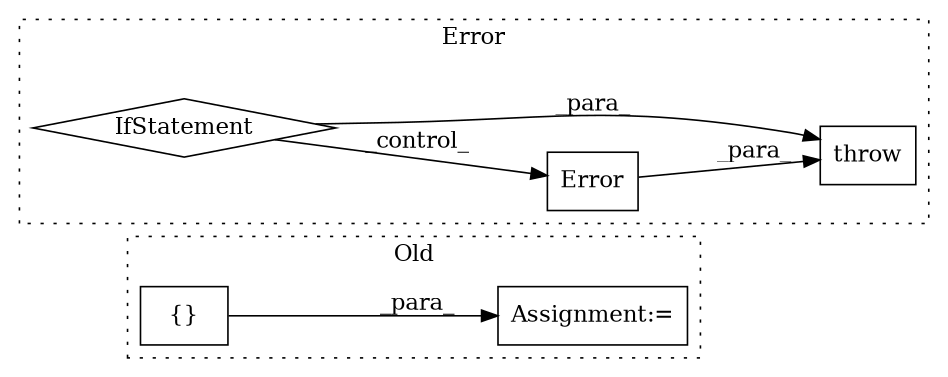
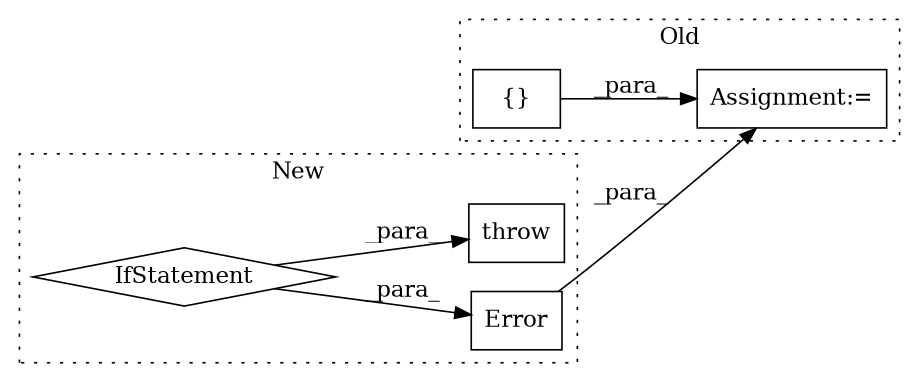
  digraph {
    rankdir=LR
    node [shape=box]
    n1 [a=4 l="1,1" label="{}" s="1132,1143"]
    n2 [a=7 l=1 label="Assignment:=" s=1119]
    n3 [a=32 l="6,1" label=Error s="1289,1355"]
    n4 [a=53 l=6 label=throw s=1283]
    n5 [a=25 l="4,2" label=IfStatement s="957,985" shape=diamond]
    subgraph cluster_1 {
      label=Old
      style=dotted
      n1
      n2
    }
    subgraph cluster_2 {
-     label=Error
+     label=New
      style=dotted
      n3
      n4
      n5
    }
    n1 -> n2 [label=_para_]
-   n3 -> n4 [label=_para_]
-   n5 -> n3 [label=_control_]
+   n3 -> n2 [label=_para_]
+   n5 -> n3 [label=_para_]
    n5 -> n4 [label=_para_]
  }
